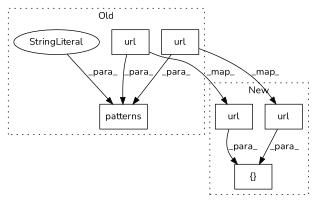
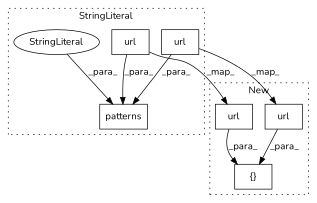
  digraph {
    fontname=Nunito
    node [a=32 l="4,1" shape=box fontname=Nunito]
    edge [fontname=Nunito]
    n1 [label=url s="199,252"]
    n2 [l="9,1" label=patterns s="165,308"]
    n3 [a=45 l=24 label=StringLiteral s=174 shape=ellipse]
    n4 [label=url s="254,307"]
    n5 [label=url s="181,234"]
    n6 [a=4 l="1,1" label="{}" s="180,290"]
    n7 [label=url s="236,289"]
    subgraph cluster_1 {
-     label=Old
+     label=StringLiteral
      style=dotted
      n1
      n2
      n3
      n4
    }
    subgraph cluster_2 {
      label=New
      style=dotted
      n5
      n6
      n7
    }
    n1 -> n2 [label=_para_]
    n1 -> n5 [label=_map_]
    n3 -> n2 [label=_para_]
    n4 -> n2 [label=_para_]
    n4 -> n7 [label=_map_]
    n5 -> n6 [label=_para_]
    n7 -> n6 [label=_para_]
  }
